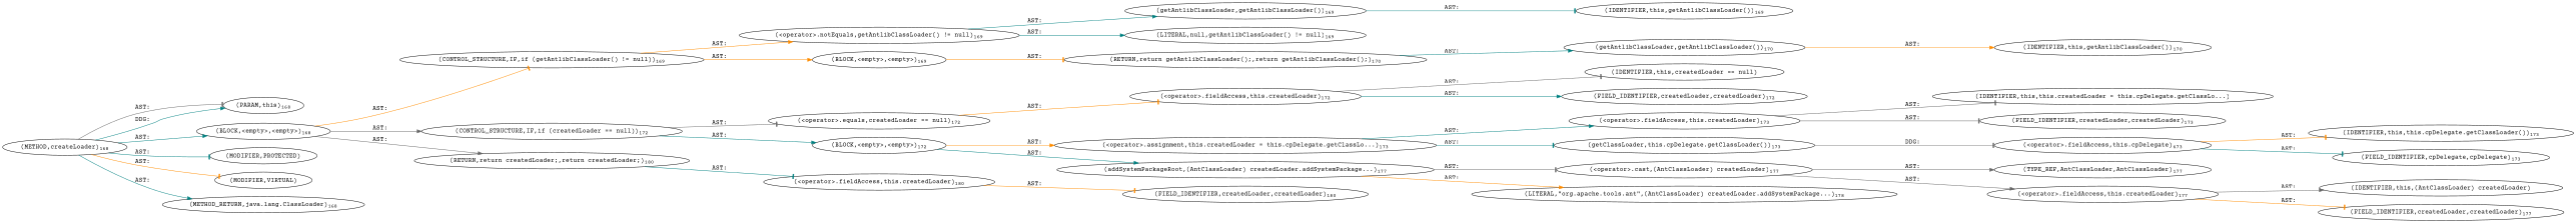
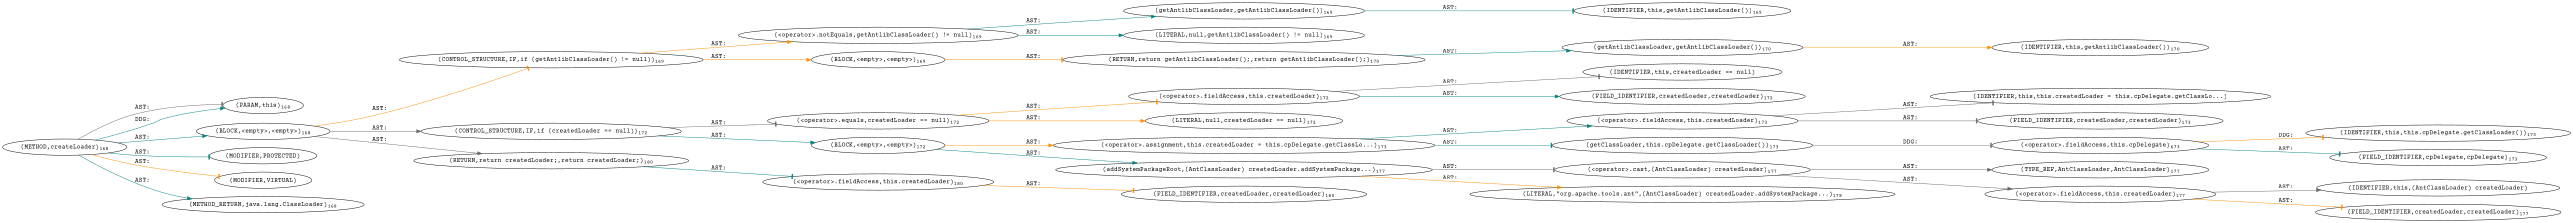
  digraph {
    fontname="Courier Prime"
    rankdir=LR
    node [fontname="Courier Prime"]
    edge [arrowhead=normal color=teal fontname="Courier Prime"]
    n1 [label=<(METHOD,createLoader)<SUB>168</SUB>>]
    n2 [label=<(PARAM,this)<SUB>168</SUB>>]
    n3 [label=<(BLOCK,&lt;empty&gt;,&lt;empty&gt;)<SUB>168</SUB>>]
    n4 [label=<(MODIFIER,PROTECTED)>]
    n5 [label=<(MODIFIER,VIRTUAL)>]
    n6 [label=<(METHOD_RETURN,java.lang.ClassLoader)<SUB>168</SUB>>]
    n7 [label=<(CONTROL_STRUCTURE,IF,if (getAntlibClassLoader() != null))<SUB>169</SUB>>]
    n8 [label=<(CONTROL_STRUCTURE,IF,if (createdLoader == null))<SUB>172</SUB>>]
    n9 [label=<(RETURN,return createdLoader;,return createdLoader;)<SUB>180</SUB>>]
    n10 [label=<(&lt;operator&gt;.notEquals,getAntlibClassLoader() != null)<SUB>169</SUB>>]
    n11 [label=<(BLOCK,&lt;empty&gt;,&lt;empty&gt;)<SUB>169</SUB>>]
    n12 [label=<(&lt;operator&gt;.equals,createdLoader == null)<SUB>172</SUB>>]
    n13 [label=<(BLOCK,&lt;empty&gt;,&lt;empty&gt;)<SUB>172</SUB>>]
    n14 [label=<(&lt;operator&gt;.fieldAccess,this.createdLoader)<SUB>180</SUB>>]
    n15 [label=<(getAntlibClassLoader,getAntlibClassLoader())<SUB>169</SUB>>]
    n16 [label=<(LITERAL,null,getAntlibClassLoader() != null)<SUB>169</SUB>>]
    n17 [label=<(RETURN,return getAntlibClassLoader();,return getAntlibClassLoader();)<SUB>170</SUB>>]
    n18 [label=<(IDENTIFIER,this,getAntlibClassLoader())<SUB>169</SUB>>]
    n19 [label=<(getAntlibClassLoader,getAntlibClassLoader())<SUB>170</SUB>>]
    n20 [label=<(IDENTIFIER,this,getAntlibClassLoader())<SUB>170</SUB>>]
    n21 [label=<(&lt;operator&gt;.fieldAccess,this.createdLoader)<SUB>172</SUB>>]
+   n22 [label=<(LITERAL,null,createdLoader == null)<SUB>172</SUB>>]
    n23 [label=<(&lt;operator&gt;.assignment,this.createdLoader = this.cpDelegate.getClassLo...)<SUB>173</SUB>>]
    n24 [label=<(addSystemPackageRoot,(AntClassLoader) createdLoader.addSystemPackage...)<SUB>177</SUB>>]
    n25 [label=<(IDENTIFIER,this,createdLoader == null)>]
    n26 [label=<(FIELD_IDENTIFIER,createdLoader,createdLoader)<SUB>172</SUB>>]
    n27 [label=<(&lt;operator&gt;.fieldAccess,this.createdLoader)<SUB>173</SUB>>]
    n28 [label=<(getClassLoader,this.cpDelegate.getClassLoader())<SUB>173</SUB>>]
    n29 [label=<(&lt;operator&gt;.cast,(AntClassLoader) createdLoader)<SUB>177</SUB>>]
    n30 [label=<(LITERAL,&quot;org.apache.tools.ant&quot;,(AntClassLoader) createdLoader.addSystemPackage...)<SUB>178</SUB>>]
    n31 [label=<(IDENTIFIER,this,this.createdLoader = this.cpDelegate.getClassLo...)>]
    n32 [label=<(FIELD_IDENTIFIER,createdLoader,createdLoader)<SUB>173</SUB>>]
    n33 [label=<(&lt;operator&gt;.fieldAccess,this.cpDelegate)<SUB>673</SUB>>]
    n34 [label=<(IDENTIFIER,this,this.cpDelegate.getClassLoader())<SUB>173</SUB>>]
    n35 [label=<(FIELD_IDENTIFIER,cpDelegate,cpDelegate)<SUB>173</SUB>>]
    n36 [label=<(TYPE_REF,AntClassLoader,AntClassLoader)<SUB>177</SUB>>]
    n37 [label=<(&lt;operator&gt;.fieldAccess,this.createdLoader)<SUB>177</SUB>>]
    n38 [label=<(IDENTIFIER,this,(AntClassLoader) createdLoader)>]
    n39 [label=<(FIELD_IDENTIFIER,createdLoader,createdLoader)<SUB>177</SUB>>]
    n40 [label=<(FIELD_IDENTIFIER,createdLoader,createdLoader)<SUB>180</SUB>>]
    n1 -> n2 [arrowhead=tee color=gray40 label="AST: "]
    n1 -> n2 [label="DDG: "]
    n1 -> n3 [label="AST: "]
    n1 -> n4 [arrowhead=tee label="AST: "]
    n1 -> n5 [arrowhead=tee color=darkorange label="AST: "]
    n1 -> n6 [label="AST: "]
    n3 -> n7 [arrowhead=tee color=darkorange label="AST: "]
    n3 -> n8 [color=gray40 label="AST: "]
    n3 -> n9 [color=gray40 label="AST: "]
    n7 -> n10 [color=darkorange label="AST: "]
    n7 -> n11 [color=darkorange label="AST: "]
    n8 -> n12 [arrowhead=tee color=gray40 label="AST: "]
    n8 -> n13 [label="AST: "]
    n9 -> n14 [arrowhead=tee label="AST: "]
    n10 -> n15 [label="AST: "]
    n10 -> n16 [label="AST: "]
    n11 -> n17 [arrowhead=tee color=darkorange label="AST: "]
    n12 -> n21 [arrowhead=tee color=darkorange label="AST: "]
+   n12 -> n22 [color=darkorange label="AST: "]
    n13 -> n23 [color=darkorange label="AST: "]
    n13 -> n24 [label="AST: "]
    n14 -> n40 [arrowhead=tee color=darkorange label="AST: "]
    n15 -> n18 [arrowhead=tee label="AST: "]
    n17 -> n19 [label="AST: "]
    n19 -> n20 [color=darkorange label="AST: "]
    n21 -> n25 [arrowhead=tee color=gray40 label="AST: "]
    n21 -> n26 [label="AST: "]
    n23 -> n27 [label="AST: "]
    n23 -> n28 [arrowhead=tee label="AST: "]
    n24 -> n29 [arrowhead=tee color=gray40 label="AST: "]
    n24 -> n30 [color=darkorange label="AST: "]
    n27 -> n31 [arrowhead=tee color=gray40 label="AST: "]
    n27 -> n32 [arrowhead=tee color=gray40 label="AST: "]
    n28 -> n33 [arrowhead=tee color=gray40 label="DDG: "]
    n29 -> n36 [color=gray40 label="AST: "]
    n29 -> n37 [color=gray40 label="AST: "]
-   n33 -> n34 [arrowhead=tee color=darkorange label="AST: "]
+   n33 -> n34 [arrowhead=tee color=darkorange label="DDG: "]
    n33 -> n35 [arrowhead=tee label="AST: "]
    n37 -> n38 [color=gray40 label="AST: "]
    n37 -> n39 [arrowhead=tee color=darkorange label="AST: "]
  }
